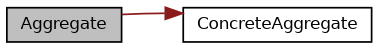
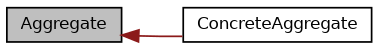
  digraph {
    rankdir=LR
    node [color=black fontname=Helvetica fontsize=10 shape=record style=filled]
    n1 [fillcolor=grey75 fontcolor=black height=0.2 label=Aggregate width=0.4]
    n2 [fillcolor=white height=0.2 label=ConcreteAggregate width=0.4]
-   n2 -> n1 [color=firebrick4 dir=back fontname=Helvetica fontsize=10 labelfontname=Helvetica labelfontsize=10 style=solid]
+   n1 -> n2 [color=firebrick4 dir=back fontname=Helvetica fontsize=10 labelfontname=Helvetica labelfontsize=10 style=solid]
  }
